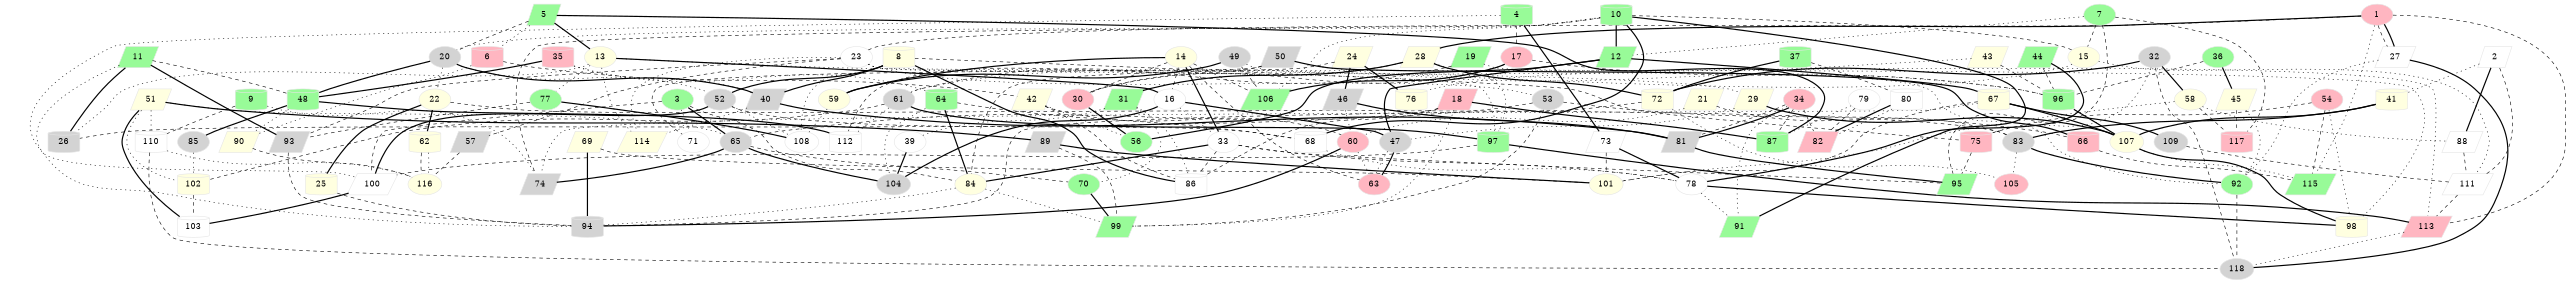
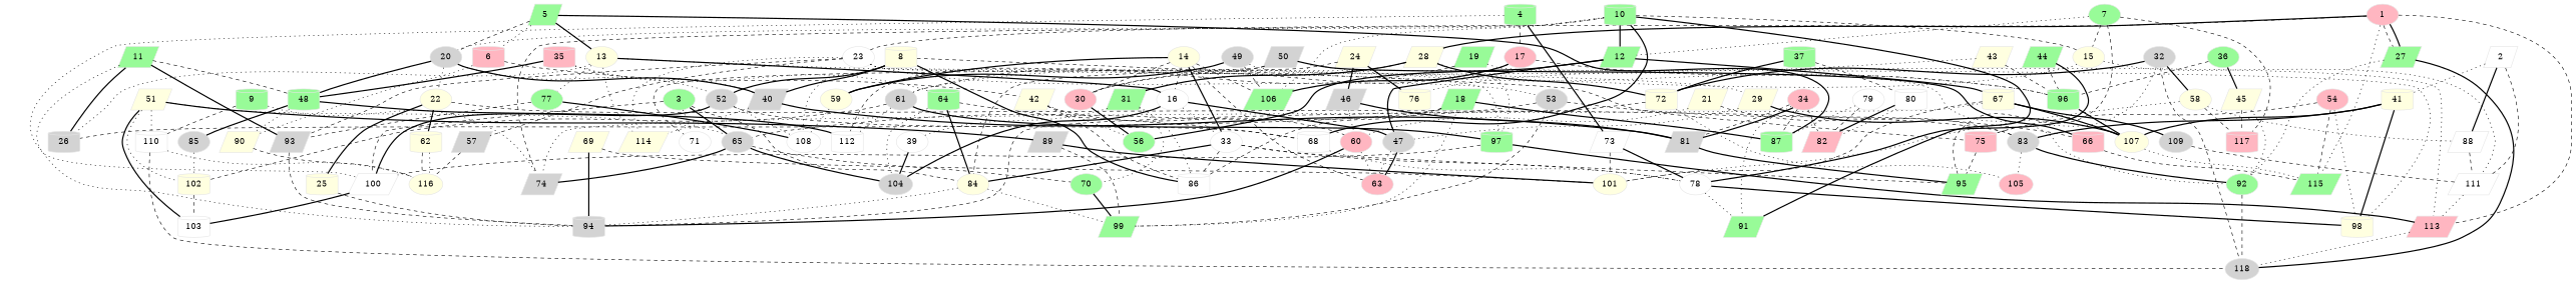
  graph {
    node [color=gray90 fillcolor=lightyellow shape=ellipse style=filled]
    edge [style=dashed]
    1 [fillcolor=lightpink]
    23 [fillcolor=white]
-   27 [fillcolor=white shape=parallelogram]
+   27 [fillcolor=palegreen shape=parallelogram]
    28 [shape=parallelogram]
    113 [fillcolor=lightpink shape=parallelogram]
    115 [fillcolor=palegreen shape=parallelogram]
    93 [fillcolor=lightgrey shape=parallelogram]
    114 [shape=parallelogram]
    53 [fillcolor=lightgrey]
    57 [fillcolor=lightgrey shape=parallelogram]
    97 [fillcolor=palegreen shape=cylinder]
    98 [shape=cylinder]
    92 [fillcolor=palegreen]
    118 [fillcolor=lightgrey]
    30 [fillcolor=lightpink]
    31 [fillcolor=palegreen shape=parallelogram]
    72 [shape=cylinder]
    2 [fillcolor=white shape=parallelogram]
    41 [shape=cylinder]
    88 [fillcolor=white shape=parallelogram]
    111 [fillcolor=white shape=parallelogram]
    83 [fillcolor=lightgrey]
    107
    3 [fillcolor=palegreen]
    65 [fillcolor=lightgrey]
    71 [fillcolor=white]
    84
    100 [fillcolor=white shape=parallelogram]
    74 [fillcolor=lightgrey shape=parallelogram]
    104 [fillcolor=lightgrey]
    70 [fillcolor=palegreen]
    94 [fillcolor=lightgrey shape=cylinder]
    99 [fillcolor=palegreen shape=parallelogram]
    103 [fillcolor=white shape=cylinder]
    4 [fillcolor=palegreen shape=cylinder]
    17 [fillcolor=lightpink]
    73 [fillcolor=white shape=parallelogram]
    106 [fillcolor=palegreen shape=parallelogram]
    96 [fillcolor=palegreen shape=cylinder]
    78 [fillcolor=white]
    101
    5 [fillcolor=palegreen shape=parallelogram]
    6 [fillcolor=lightpink shape=cylinder]
    13
    20 [fillcolor=lightgrey]
    87 [fillcolor=palegreen shape=cylinder]
    42 [shape=parallelogram]
    90 [shape=parallelogram]
    26 [fillcolor=lightgrey shape=cylinder]
    16 [fillcolor=white]
    29 [shape=parallelogram]
    77 [fillcolor=palegreen]
    40 [fillcolor=lightgrey shape=parallelogram]
    52 [fillcolor=lightgrey]
    48 [fillcolor=palegreen shape=cylinder]
    22
    86 [fillcolor=white shape=cylinder]
    56 [fillcolor=palegreen]
    60 [fillcolor=lightpink]
    116
    7 [fillcolor=palegreen]
    12 [fillcolor=palegreen shape=parallelogram]
    15
    95 [fillcolor=palegreen shape=parallelogram]
    117 [fillcolor=lightpink shape=cylinder]
    47 [fillcolor=lightgrey]
    67 [shape=cylinder]
    61 [fillcolor=lightgrey]
    8 [shape=cylinder]
    75 [fillcolor=lightpink shape=cylinder]
    108 [fillcolor=white]
    81 [fillcolor=lightgrey shape=parallelogram]
    68 [fillcolor=white shape=cylinder]
    9 [fillcolor=palegreen shape=cylinder]
    110 [fillcolor=white shape=cylinder]
    10 [fillcolor=palegreen shape=cylinder]
    91 [fillcolor=palegreen shape=parallelogram]
    11 [fillcolor=palegreen shape=parallelogram]
    85 [fillcolor=lightgrey]
    112 [fillcolor=white shape=cylinder]
    63 [fillcolor=lightpink]
    109 [fillcolor=lightgrey]
    33 [fillcolor=white]
    14
    59
    102 [shape=cylinder]
-   18 [fillcolor=lightpink shape=parallelogram]
+   18 [fillcolor=palegreen shape=parallelogram]
    19 [fillcolor=palegreen shape=parallelogram]
    25 [shape=cylinder]
    62 [shape=cylinder]
    21 [shape=parallelogram]
    105 [fillcolor=lightpink]
    66 [fillcolor=lightpink shape=cylinder]
    24 [shape=parallelogram]
    46 [fillcolor=lightgrey shape=parallelogram]
    76 [shape=cylinder]
    39 [fillcolor=white]
    32 [fillcolor=lightgrey]
    58
    34 [fillcolor=lightpink]
    82 [fillcolor=lightpink shape=parallelogram]
    35 [fillcolor=lightpink shape=cylinder]
    64 [fillcolor=palegreen shape=cylinder]
    36 [fillcolor=palegreen]
    45 [shape=parallelogram]
    37 [fillcolor=palegreen shape=cylinder]
    80 [fillcolor=white shape=cylinder]
    43 [shape=parallelogram]
    44 [fillcolor=palegreen shape=parallelogram]
    49 [fillcolor=lightgrey]
    50 [fillcolor=lightgrey shape=parallelogram]
    51 [shape=parallelogram]
    89 [fillcolor=lightgrey shape=parallelogram]
    54 [fillcolor=lightpink]
    69 [shape=parallelogram]
    79 [fillcolor=white]
    1 -- 23
    1 -- 27
    1 -- 27 [style=bold]
    1 -- 28 [style=bold]
    1 -- 113
    1 -- 115 [style=dotted]
    23 -- 93
    23 -- 114 [style=dotted]
    23 -- 53 [style=dotted]
    23 -- 57
    23 -- 97 [style=dotted]
    23 -- 98 [style=dotted]
    27 -- 92 [style=dotted]
    27 -- 118 [style=bold]
    28 -- 97 [style=dotted]
    28 -- 30
    28 -- 31 [style=bold]
    28 -- 72 [style=bold]
    113 -- 118 [style=dotted]
    93 -- 94
    53 -- 65
    53 -- 99
    53 -- 66
    57 -- 116
    97 -- 113 [style=bold]
    97 -- 100
    92 -- 118
    30 -- 56 [style=bold]
    31 -- 70 [style=dotted]
    31 -- 86 [style=dotted]
    31 -- 39 [style=dotted]
    72 -- 94
    72 -- 105 [style=dotted]
    2 -- 41 [style=dotted]
    2 -- 88 [style=bold]
    2 -- 111
-   107 -- 98 [style=bold]
+   41 -- 98 [style=bold]
    41 -- 83 [style=bold]
    41 -- 107 [style=bold]
    88 -- 111
-   111 -- 113
+   111 -- 113 [style=dotted]
    83 -- 92 [style=bold]
    83 -- 105 [style=dotted]
    107 -- 115 [style=dotted]
    3 -- 65 [style=bold]
    3 -- 71 [style=dotted]
    3 -- 84
    3 -- 100
    65 -- 74 [style=bold]
    65 -- 104 [style=bold]
    65 -- 70
    84 -- 94 [style=dotted]
    84 -- 99 [style=dotted]
    100 -- 103 [style=bold]
    70 -- 99 [style=bold]
    4 -- 100 [style=dotted]
    4 -- 17
    4 -- 73 [style=bold]
    17 -- 30
    17 -- 106 [style=bold]
    17 -- 96
    73 -- 78 [style=bold]
    73 -- 101
    96 -- 107 [style=bold]
    78 -- 98 [style=bold]
    78 -- 91 [style=dotted]
    5 -- 6 [style=dotted]
    5 -- 13 [style=bold]
    5 -- 20
    5 -- 87 [style=bold]
    6 -- 42
    6 -- 90 [style=dotted]
    13 -- 114 [style=dotted]
    13 -- 26 [style=dotted]
    13 -- 16 [style=bold]
    13 -- 29 [style=dotted]
    13 -- 77 [style=dotted]
    20 -- 40 [style=bold]
    20 -- 52 [style=dotted]
    20 -- 48 [style=bold]
    20 -- 22 [style=dotted]
    42 -- 86
    42 -- 56 [style=dotted]
    42 -- 60
    90 -- 116
    16 -- 104 [style=bold]
    16 -- 47 [style=bold]
    16 -- 33 [style=dotted]
    29 -- 107 [style=bold]
    29 -- 47 [style=dotted]
    77 -- 93
    77 -- 108 [style=bold]
    40 -- 114 [style=dotted]
    40 -- 81 [style=bold]
    52 -- 100 [style=bold]
    52 -- 108 [style=dotted]
    52 -- 68
    48 -- 90 [style=dotted]
    48 -- 85 [style=bold]
    48 -- 112 [style=bold]
    22 -- 83
    22 -- 25 [style=bold]
    22 -- 62 [style=bold]
    60 -- 94 [style=bold]
    60 -- 63 [style=dotted]
    7 -- 12 [style=dotted]
    7 -- 15
    7 -- 95
    7 -- 117
    12 -- 56 [style=bold]
    12 -- 47 [style=bold]
    12 -- 67 [style=bold]
    15 -- 111 [style=dotted]
    15 -- 61 [style=dotted]
    47 -- 63 [style=dotted]
    47 -- 63 [style=bold]
    67 -- 107 [style=bold]
    67 -- 74 [style=dotted]
    67 -- 101
    67 -- 109 [style=bold]
    61 -- 97 [style=bold]
    61 -- 112 [style=dotted]
    61 -- 102
    8 -- 40 [style=bold]
    8 -- 52 [style=bold]
    8 -- 86 [style=bold]
    8 -- 75
    8 -- 108 [style=dotted]
    75 -- 95
    81 -- 95 [style=bold]
    68 -- 78 [style=dotted]
    9 -- 74 [style=dotted]
    9 -- 110
    110 -- 118
    110 -- 116 [style=dotted]
    10 -- 74
    10 -- 106 [style=dotted]
    10 -- 20 [style=dotted]
    10 -- 12 [style=bold]
    10 -- 15
    10 -- 68 [style=bold]
    10 -- 91 [style=bold]
    11 -- 93 [style=bold]
    11 -- 94 [style=dotted]
    11 -- 26 [style=bold]
    11 -- 48
    85 -- 102 [style=dotted]
    109 -- 111
    33 -- 84 [style=bold]
    33 -- 78
    33 -- 86
    33 -- 95
    14 -- 30
    14 -- 106
    14 -- 16
    14 -- 63
    14 -- 33 [style=bold]
    14 -- 59 [style=bold]
    59 -- 108 [style=dotted]
    102 -- 103
    18 -- 99 [style=dotted]
    18 -- 87 [style=bold]
    18 -- 26
    18 -- 86
    19 -- 113 [style=dotted]
    19 -- 61
    25 -- 94
    62 -- 116
    62 -- 116 [style=dotted]
    21 -- 83
    21 -- 60 [style=dotted]
    66 -- 115
    24 -- 84
    24 -- 46 [style=bold]
    24 -- 76 [style=bold]
    46 -- 60 [style=dotted]
    46 -- 81 [style=bold]
    39 -- 104 [style=bold]
    32 -- 118
    32 -- 72 [style=bold]
    32 -- 75 [style=dotted]
    32 -- 58 [style=bold]
    58 -- 88 [style=dotted]
    58 -- 101 [style=dotted]
    58 -- 117
    34 -- 87
    34 -- 81
    34 -- 81 [style=bold]
    34 -- 91 [style=dotted]
    34 -- 82
    35 -- 40 [style=dotted]
    35 -- 48 [style=bold]
    35 -- 64 [style=dotted]
    64 -- 84 [style=bold]
    64 -- 104 [style=dotted]
    64 -- 68
    36 -- 96
    36 -- 45 [style=bold]
    45 -- 92 [style=dotted]
    45 -- 117
    37 -- 72 [style=bold]
    37 -- 80
    80 -- 82 [style=bold]
    80 -- 82 [style=dotted]
    43 -- 96
    43 -- 76 [style=dotted]
    44 -- 96
    44 -- 78 [style=bold]
    49 -- 92 [style=dotted]
    49 -- 106
    49 -- 59 [style=bold]
    50 -- 71
    50 -- 96 [style=dotted]
    50 -- 112
    50 -- 66 [style=bold]
    51 -- 65 [style=dotted]
    51 -- 103 [style=bold]
    51 -- 110 [style=dotted]
    51 -- 102 [style=dotted]
    51 -- 89 [style=bold]
    89 -- 99
    89 -- 101 [style=bold]
    54 -- 115
    54 -- 98 [style=dotted]
    54 -- 75
    69 -- 94 [style=bold]
    69 -- 101
    79 -- 87 [style=dotted]
    79 -- 82
  }
